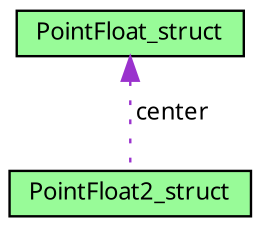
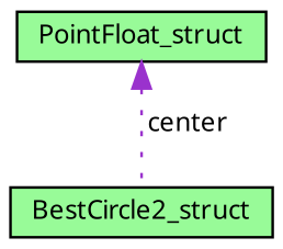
  digraph {
    fontname="Noto Sans"
    node [color=black fillcolor=palegreen fontname="Noto Sans" fontsize=10 shape=record style=filled]
-   n1 [fontcolor=black height=0.2 label=PointFloat2_struct width=0.4]
+   n1 [fontcolor=black height=0.2 label=BestCircle2_struct width=0.4]
    n2 [height=0.2 label=PointFloat_struct width=0.4]
    n2 -> n1 [color=darkorchid3 dir=back fontname="Noto Sans" fontsize=10 label=" center" labelfontname=FreeSans labelfontsize=10 style=dotted]
  }
